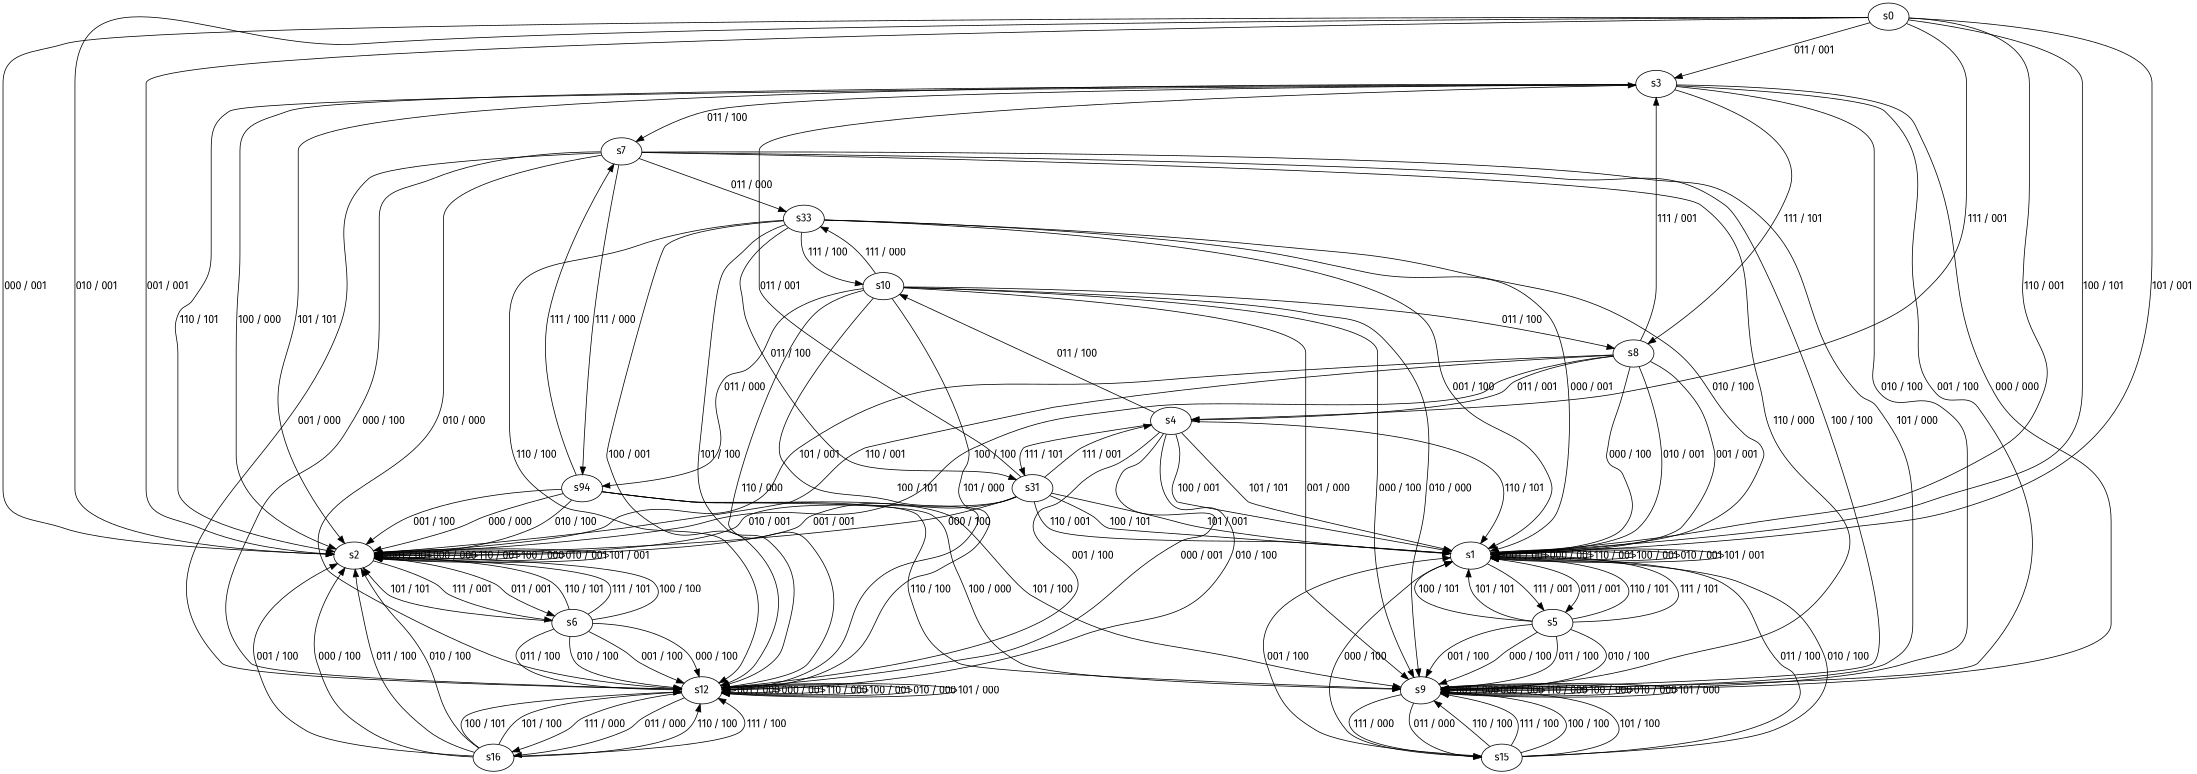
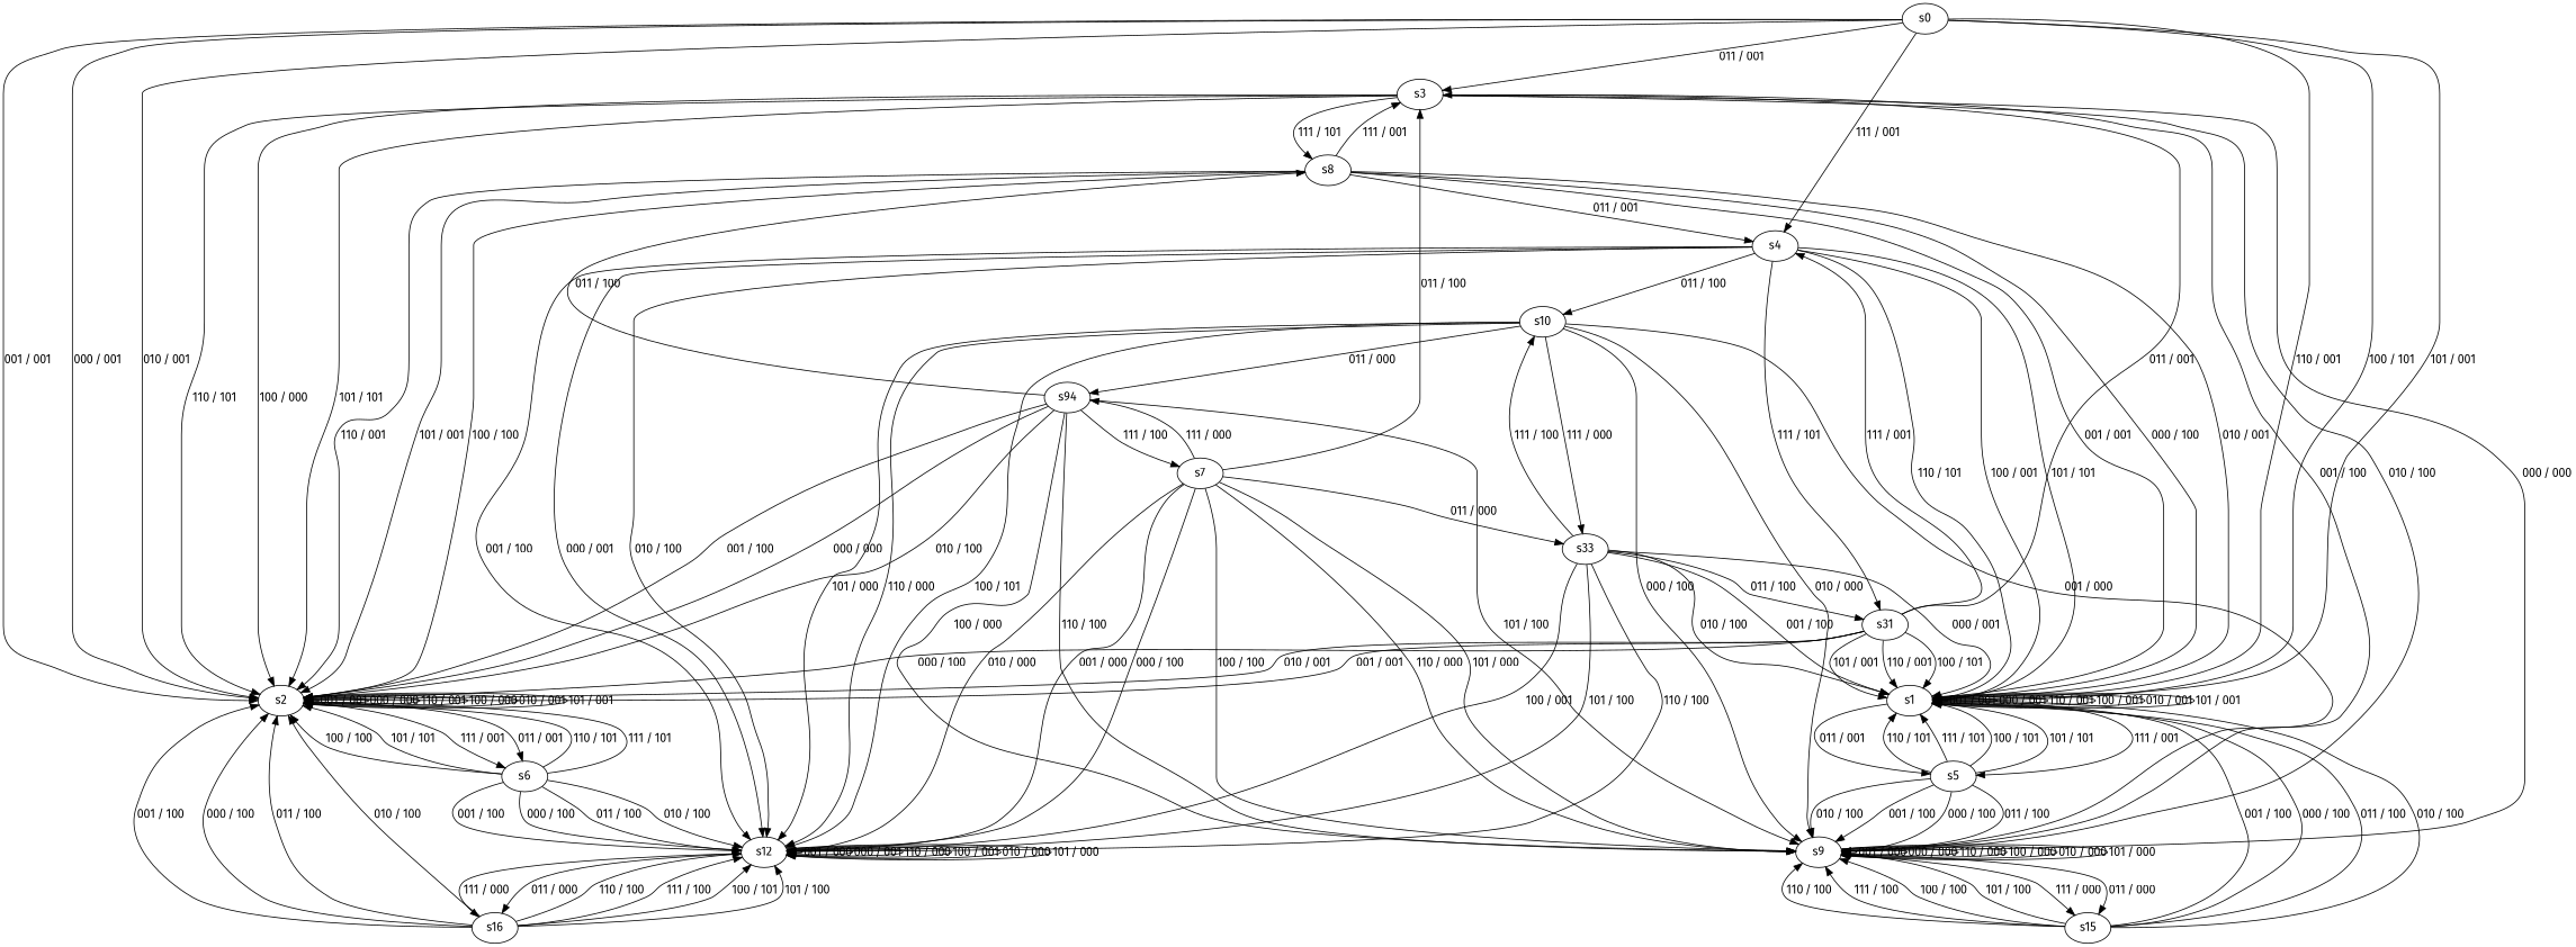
  digraph {
    fontname="Fira Sans"
    node [fontname="Fira Sans"]
    edge [fontname="Fira Sans"]
    n1 [label=s0]
    n2 [label=s1]
    n3 [label=s2]
    n4 [label=s3]
    n5 [label=s4]
    n6 [label=s5]
    n7 [label=s6]
    n8 [label=s7]
    n9 [label=s8]
    n10 [label=s9]
    n11 [label=s10]
    n12 [label=s31]
    n13 [label=s12]
    n14 [label=s33]
    n15 [label=s94]
    n16 [label=s15]
    n17 [label=s16]
    n1 -> n2 [label=<<table border="0" cellpadding="1" cellspacing="0"><tr><td>110</td><td>/</td><td>001</td></tr></table>>]
    n1 -> n2 [label=<<table border="0" cellpadding="1" cellspacing="0"><tr><td>100</td><td>/</td><td>101</td></tr></table>>]
    n1 -> n2 [label=<<table border="0" cellpadding="1" cellspacing="0"><tr><td>101</td><td>/</td><td>001</td></tr></table>>]
    n1 -> n3 [label=<<table border="0" cellpadding="1" cellspacing="0"><tr><td>001</td><td>/</td><td>001</td></tr></table>>]
    n1 -> n3 [label=<<table border="0" cellpadding="1" cellspacing="0"><tr><td>000</td><td>/</td><td>001</td></tr></table>>]
    n1 -> n3 [label=<<table border="0" cellpadding="1" cellspacing="0"><tr><td>010</td><td>/</td><td>001</td></tr></table>>]
    n1 -> n4 [label=<<table border="0" cellpadding="1" cellspacing="0"><tr><td>011</td><td>/</td><td>001</td></tr></table>>]
    n1 -> n5 [label=<<table border="0" cellpadding="1" cellspacing="0"><tr><td>111</td><td>/</td><td>001</td></tr></table>>]
    n2 -> n2 [label=<<table border="0" cellpadding="1" cellspacing="0"><tr><td>001</td><td>/</td><td>001</td></tr></table>>]
    n2 -> n2 [label=<<table border="0" cellpadding="1" cellspacing="0"><tr><td>000</td><td>/</td><td>001</td></tr></table>>]
    n2 -> n2 [label=<<table border="0" cellpadding="1" cellspacing="0"><tr><td>110</td><td>/</td><td>001</td></tr></table>>]
    n2 -> n2 [label=<<table border="0" cellpadding="1" cellspacing="0"><tr><td>100</td><td>/</td><td>001</td></tr></table>>]
    n2 -> n2 [label=<<table border="0" cellpadding="1" cellspacing="0"><tr><td>010</td><td>/</td><td>001</td></tr></table>>]
    n2 -> n2 [label=<<table border="0" cellpadding="1" cellspacing="0"><tr><td>101</td><td>/</td><td>001</td></tr></table>>]
    n2 -> n6 [label=<<table border="0" cellpadding="1" cellspacing="0"><tr><td>111</td><td>/</td><td>001</td></tr></table>>]
    n2 -> n6 [label=<<table border="0" cellpadding="1" cellspacing="0"><tr><td>011</td><td>/</td><td>001</td></tr></table>>]
    n3 -> n3 [label=<<table border="0" cellpadding="1" cellspacing="0"><tr><td>001</td><td>/</td><td>001</td></tr></table>>]
    n3 -> n3 [label=<<table border="0" cellpadding="1" cellspacing="0"><tr><td>000</td><td>/</td><td>000</td></tr></table>>]
    n3 -> n3 [label=<<table border="0" cellpadding="1" cellspacing="0"><tr><td>110</td><td>/</td><td>001</td></tr></table>>]
    n3 -> n3 [label=<<table border="0" cellpadding="1" cellspacing="0"><tr><td>100</td><td>/</td><td>000</td></tr></table>>]
    n3 -> n3 [label=<<table border="0" cellpadding="1" cellspacing="0"><tr><td>010</td><td>/</td><td>001</td></tr></table>>]
    n3 -> n3 [label=<<table border="0" cellpadding="1" cellspacing="0"><tr><td>101</td><td>/</td><td>001</td></tr></table>>]
    n3 -> n7 [label=<<table border="0" cellpadding="1" cellspacing="0"><tr><td>111</td><td>/</td><td>001</td></tr></table>>]
    n3 -> n7 [label=<<table border="0" cellpadding="1" cellspacing="0"><tr><td>011</td><td>/</td><td>001</td></tr></table>>]
    n4 -> n3 [label=<<table border="0" cellpadding="1" cellspacing="0"><tr><td>110</td><td>/</td><td>101</td></tr></table>>]
    n4 -> n3 [label=<<table border="0" cellpadding="1" cellspacing="0"><tr><td>100</td><td>/</td><td>000</td></tr></table>>]
    n4 -> n3 [label=<<table border="0" cellpadding="1" cellspacing="0"><tr><td>101</td><td>/</td><td>101</td></tr></table>>]
-   n4 -> n8 [label=<<table border="0" cellpadding="1" cellspacing="0"><tr><td>011</td><td>/</td><td>100</td></tr></table>>]
+   n8 -> n4 [label=<<table border="0" cellpadding="1" cellspacing="0"><tr><td>011</td><td>/</td><td>100</td></tr></table>>]
    n4 -> n9 [label=<<table border="0" cellpadding="1" cellspacing="0"><tr><td>111</td><td>/</td><td>101</td></tr></table>>]
    n4 -> n10 [label=<<table border="0" cellpadding="1" cellspacing="0"><tr><td>001</td><td>/</td><td>100</td></tr></table>>]
    n4 -> n10 [label=<<table border="0" cellpadding="1" cellspacing="0"><tr><td>000</td><td>/</td><td>000</td></tr></table>>]
    n4 -> n10 [label=<<table border="0" cellpadding="1" cellspacing="0"><tr><td>010</td><td>/</td><td>100</td></tr></table>>]
    n5 -> n2 [label=<<table border="0" cellpadding="1" cellspacing="0"><tr><td>110</td><td>/</td><td>101</td></tr></table>>]
    n5 -> n2 [label=<<table border="0" cellpadding="1" cellspacing="0"><tr><td>100</td><td>/</td><td>001</td></tr></table>>]
    n5 -> n2 [label=<<table border="0" cellpadding="1" cellspacing="0"><tr><td>101</td><td>/</td><td>101</td></tr></table>>]
    n5 -> n11 [label=<<table border="0" cellpadding="1" cellspacing="0"><tr><td>011</td><td>/</td><td>100</td></tr></table>>]
    n5 -> n12 [label=<<table border="0" cellpadding="1" cellspacing="0"><tr><td>111</td><td>/</td><td>101</td></tr></table>>]
    n5 -> n13 [label=<<table border="0" cellpadding="1" cellspacing="0"><tr><td>001</td><td>/</td><td>100</td></tr></table>>]
    n5 -> n13 [label=<<table border="0" cellpadding="1" cellspacing="0"><tr><td>000</td><td>/</td><td>001</td></tr></table>>]
    n5 -> n13 [label=<<table border="0" cellpadding="1" cellspacing="0"><tr><td>010</td><td>/</td><td>100</td></tr></table>>]
    n6 -> n2 [label=<<table border="0" cellpadding="1" cellspacing="0"><tr><td>110</td><td>/</td><td>101</td></tr></table>>]
    n6 -> n2 [label=<<table border="0" cellpadding="1" cellspacing="0"><tr><td>111</td><td>/</td><td>101</td></tr></table>>]
    n6 -> n2 [label=<<table border="0" cellpadding="1" cellspacing="0"><tr><td>100</td><td>/</td><td>101</td></tr></table>>]
    n6 -> n2 [label=<<table border="0" cellpadding="1" cellspacing="0"><tr><td>101</td><td>/</td><td>101</td></tr></table>>]
    n6 -> n10 [label=<<table border="0" cellpadding="1" cellspacing="0"><tr><td>001</td><td>/</td><td>100</td></tr></table>>]
    n6 -> n10 [label=<<table border="0" cellpadding="1" cellspacing="0"><tr><td>000</td><td>/</td><td>100</td></tr></table>>]
    n6 -> n10 [label=<<table border="0" cellpadding="1" cellspacing="0"><tr><td>011</td><td>/</td><td>100</td></tr></table>>]
    n6 -> n10 [label=<<table border="0" cellpadding="1" cellspacing="0"><tr><td>010</td><td>/</td><td>100</td></tr></table>>]
    n7 -> n3 [label=<<table border="0" cellpadding="1" cellspacing="0"><tr><td>110</td><td>/</td><td>101</td></tr></table>>]
    n7 -> n3 [label=<<table border="0" cellpadding="1" cellspacing="0"><tr><td>111</td><td>/</td><td>101</td></tr></table>>]
    n7 -> n3 [label=<<table border="0" cellpadding="1" cellspacing="0"><tr><td>100</td><td>/</td><td>100</td></tr></table>>]
    n7 -> n3 [label=<<table border="0" cellpadding="1" cellspacing="0"><tr><td>101</td><td>/</td><td>101</td></tr></table>>]
    n7 -> n13 [label=<<table border="0" cellpadding="1" cellspacing="0"><tr><td>001</td><td>/</td><td>100</td></tr></table>>]
    n7 -> n13 [label=<<table border="0" cellpadding="1" cellspacing="0"><tr><td>000</td><td>/</td><td>100</td></tr></table>>]
    n7 -> n13 [label=<<table border="0" cellpadding="1" cellspacing="0"><tr><td>011</td><td>/</td><td>100</td></tr></table>>]
    n7 -> n13 [label=<<table border="0" cellpadding="1" cellspacing="0"><tr><td>010</td><td>/</td><td>100</td></tr></table>>]
    n8 -> n10 [label=<<table border="0" cellpadding="1" cellspacing="0"><tr><td>110</td><td>/</td><td>000</td></tr></table>>]
    n8 -> n10 [label=<<table border="0" cellpadding="1" cellspacing="0"><tr><td>100</td><td>/</td><td>100</td></tr></table>>]
    n8 -> n10 [label=<<table border="0" cellpadding="1" cellspacing="0"><tr><td>101</td><td>/</td><td>000</td></tr></table>>]
    n8 -> n13 [label=<<table border="0" cellpadding="1" cellspacing="0"><tr><td>001</td><td>/</td><td>000</td></tr></table>>]
    n8 -> n13 [label=<<table border="0" cellpadding="1" cellspacing="0"><tr><td>000</td><td>/</td><td>100</td></tr></table>>]
    n8 -> n13 [label=<<table border="0" cellpadding="1" cellspacing="0"><tr><td>010</td><td>/</td><td>000</td></tr></table>>]
    n8 -> n14 [label=<<table border="0" cellpadding="1" cellspacing="0"><tr><td>011</td><td>/</td><td>000</td></tr></table>>]
    n8 -> n15 [label=<<table border="0" cellpadding="1" cellspacing="0"><tr><td>111</td><td>/</td><td>000</td></tr></table>>]
    n9 -> n2 [label=<<table border="0" cellpadding="1" cellspacing="0"><tr><td>001</td><td>/</td><td>001</td></tr></table>>]
    n9 -> n2 [label=<<table border="0" cellpadding="1" cellspacing="0"><tr><td>000</td><td>/</td><td>100</td></tr></table>>]
    n9 -> n2 [label=<<table border="0" cellpadding="1" cellspacing="0"><tr><td>010</td><td>/</td><td>001</td></tr></table>>]
    n9 -> n3 [label=<<table border="0" cellpadding="1" cellspacing="0"><tr><td>110</td><td>/</td><td>001</td></tr></table>>]
    n9 -> n3 [label=<<table border="0" cellpadding="1" cellspacing="0"><tr><td>100</td><td>/</td><td>100</td></tr></table>>]
    n9 -> n3 [label=<<table border="0" cellpadding="1" cellspacing="0"><tr><td>101</td><td>/</td><td>001</td></tr></table>>]
    n9 -> n4 [label=<<table border="0" cellpadding="1" cellspacing="0"><tr><td>111</td><td>/</td><td>001</td></tr></table>>]
    n9 -> n5 [label=<<table border="0" cellpadding="1" cellspacing="0"><tr><td>011</td><td>/</td><td>001</td></tr></table>>]
    n10 -> n10 [label=<<table border="0" cellpadding="1" cellspacing="0"><tr><td>001</td><td>/</td><td>000</td></tr></table>>]
    n10 -> n10 [label=<<table border="0" cellpadding="1" cellspacing="0"><tr><td>000</td><td>/</td><td>000</td></tr></table>>]
    n10 -> n10 [label=<<table border="0" cellpadding="1" cellspacing="0"><tr><td>110</td><td>/</td><td>000</td></tr></table>>]
    n10 -> n10 [label=<<table border="0" cellpadding="1" cellspacing="0"><tr><td>100</td><td>/</td><td>000</td></tr></table>>]
    n10 -> n10 [label=<<table border="0" cellpadding="1" cellspacing="0"><tr><td>010</td><td>/</td><td>000</td></tr></table>>]
    n10 -> n10 [label=<<table border="0" cellpadding="1" cellspacing="0"><tr><td>101</td><td>/</td><td>000</td></tr></table>>]
    n10 -> n16 [label=<<table border="0" cellpadding="1" cellspacing="0"><tr><td>111</td><td>/</td><td>000</td></tr></table>>]
    n10 -> n16 [label=<<table border="0" cellpadding="1" cellspacing="0"><tr><td>011</td><td>/</td><td>000</td></tr></table>>]
    n11 -> n10 [label=<<table border="0" cellpadding="1" cellspacing="0"><tr><td>001</td><td>/</td><td>000</td></tr></table>>]
    n11 -> n10 [label=<<table border="0" cellpadding="1" cellspacing="0"><tr><td>000</td><td>/</td><td>100</td></tr></table>>]
    n11 -> n10 [label=<<table border="0" cellpadding="1" cellspacing="0"><tr><td>010</td><td>/</td><td>000</td></tr></table>>]
    n11 -> n13 [label=<<table border="0" cellpadding="1" cellspacing="0"><tr><td>110</td><td>/</td><td>000</td></tr></table>>]
    n11 -> n13 [label=<<table border="0" cellpadding="1" cellspacing="0"><tr><td>100</td><td>/</td><td>101</td></tr></table>>]
    n11 -> n13 [label=<<table border="0" cellpadding="1" cellspacing="0"><tr><td>101</td><td>/</td><td>000</td></tr></table>>]
    n11 -> n14 [label=<<table border="0" cellpadding="1" cellspacing="0"><tr><td>111</td><td>/</td><td>000</td></tr></table>>]
    n11 -> n15 [label=<<table border="0" cellpadding="1" cellspacing="0"><tr><td>011</td><td>/</td><td>000</td></tr></table>>]
    n12 -> n2 [label=<<table border="0" cellpadding="1" cellspacing="0"><tr><td>110</td><td>/</td><td>001</td></tr></table>>]
    n12 -> n2 [label=<<table border="0" cellpadding="1" cellspacing="0"><tr><td>100</td><td>/</td><td>101</td></tr></table>>]
    n12 -> n2 [label=<<table border="0" cellpadding="1" cellspacing="0"><tr><td>101</td><td>/</td><td>001</td></tr></table>>]
    n12 -> n3 [label=<<table border="0" cellpadding="1" cellspacing="0"><tr><td>001</td><td>/</td><td>001</td></tr></table>>]
    n12 -> n3 [label=<<table border="0" cellpadding="1" cellspacing="0"><tr><td>000</td><td>/</td><td>100</td></tr></table>>]
    n12 -> n3 [label=<<table border="0" cellpadding="1" cellspacing="0"><tr><td>010</td><td>/</td><td>001</td></tr></table>>]
    n12 -> n4 [label=<<table border="0" cellpadding="1" cellspacing="0"><tr><td>011</td><td>/</td><td>001</td></tr></table>>]
    n12 -> n5 [label=<<table border="0" cellpadding="1" cellspacing="0"><tr><td>111</td><td>/</td><td>001</td></tr></table>>]
    n13 -> n13 [label=<<table border="0" cellpadding="1" cellspacing="0"><tr><td>001</td><td>/</td><td>000</td></tr></table>>]
    n13 -> n13 [label=<<table border="0" cellpadding="1" cellspacing="0"><tr><td>000</td><td>/</td><td>001</td></tr></table>>]
    n13 -> n13 [label=<<table border="0" cellpadding="1" cellspacing="0"><tr><td>110</td><td>/</td><td>000</td></tr></table>>]
    n13 -> n13 [label=<<table border="0" cellpadding="1" cellspacing="0"><tr><td>100</td><td>/</td><td>001</td></tr></table>>]
    n13 -> n13 [label=<<table border="0" cellpadding="1" cellspacing="0"><tr><td>010</td><td>/</td><td>000</td></tr></table>>]
    n13 -> n13 [label=<<table border="0" cellpadding="1" cellspacing="0"><tr><td>101</td><td>/</td><td>000</td></tr></table>>]
    n13 -> n17 [label=<<table border="0" cellpadding="1" cellspacing="0"><tr><td>111</td><td>/</td><td>000</td></tr></table>>]
    n13 -> n17 [label=<<table border="0" cellpadding="1" cellspacing="0"><tr><td>011</td><td>/</td><td>000</td></tr></table>>]
    n14 -> n2 [label=<<table border="0" cellpadding="1" cellspacing="0"><tr><td>001</td><td>/</td><td>100</td></tr></table>>]
    n14 -> n2 [label=<<table border="0" cellpadding="1" cellspacing="0"><tr><td>000</td><td>/</td><td>001</td></tr></table>>]
    n14 -> n2 [label=<<table border="0" cellpadding="1" cellspacing="0"><tr><td>010</td><td>/</td><td>100</td></tr></table>>]
    n14 -> n11 [label=<<table border="0" cellpadding="1" cellspacing="0"><tr><td>111</td><td>/</td><td>100</td></tr></table>>]
    n14 -> n12 [label=<<table border="0" cellpadding="1" cellspacing="0"><tr><td>011</td><td>/</td><td>100</td></tr></table>>]
    n14 -> n13 [label=<<table border="0" cellpadding="1" cellspacing="0"><tr><td>110</td><td>/</td><td>100</td></tr></table>>]
    n14 -> n13 [label=<<table border="0" cellpadding="1" cellspacing="0"><tr><td>100</td><td>/</td><td>001</td></tr></table>>]
    n14 -> n13 [label=<<table border="0" cellpadding="1" cellspacing="0"><tr><td>101</td><td>/</td><td>100</td></tr></table>>]
    n15 -> n3 [label=<<table border="0" cellpadding="1" cellspacing="0"><tr><td>001</td><td>/</td><td>100</td></tr></table>>]
    n15 -> n3 [label=<<table border="0" cellpadding="1" cellspacing="0"><tr><td>000</td><td>/</td><td>000</td></tr></table>>]
    n15 -> n3 [label=<<table border="0" cellpadding="1" cellspacing="0"><tr><td>010</td><td>/</td><td>100</td></tr></table>>]
    n15 -> n8 [label=<<table border="0" cellpadding="1" cellspacing="0"><tr><td>111</td><td>/</td><td>100</td></tr></table>>]
-   n11 -> n9 [label=<<table border="0" cellpadding="1" cellspacing="0"><tr><td>011</td><td>/</td><td>100</td></tr></table>>]
+   n15 -> n9 [label=<<table border="0" cellpadding="1" cellspacing="0"><tr><td>011</td><td>/</td><td>100</td></tr></table>>]
    n15 -> n10 [label=<<table border="0" cellpadding="1" cellspacing="0"><tr><td>110</td><td>/</td><td>100</td></tr></table>>]
    n15 -> n10 [label=<<table border="0" cellpadding="1" cellspacing="0"><tr><td>100</td><td>/</td><td>000</td></tr></table>>]
    n15 -> n10 [label=<<table border="0" cellpadding="1" cellspacing="0"><tr><td>101</td><td>/</td><td>100</td></tr></table>>]
    n16 -> n2 [label=<<table border="0" cellpadding="1" cellspacing="0"><tr><td>001</td><td>/</td><td>100</td></tr></table>>]
    n16 -> n2 [label=<<table border="0" cellpadding="1" cellspacing="0"><tr><td>000</td><td>/</td><td>100</td></tr></table>>]
    n16 -> n2 [label=<<table border="0" cellpadding="1" cellspacing="0"><tr><td>011</td><td>/</td><td>100</td></tr></table>>]
    n16 -> n2 [label=<<table border="0" cellpadding="1" cellspacing="0"><tr><td>010</td><td>/</td><td>100</td></tr></table>>]
    n16 -> n10 [label=<<table border="0" cellpadding="1" cellspacing="0"><tr><td>110</td><td>/</td><td>100</td></tr></table>>]
    n16 -> n10 [label=<<table border="0" cellpadding="1" cellspacing="0"><tr><td>111</td><td>/</td><td>100</td></tr></table>>]
    n16 -> n10 [label=<<table border="0" cellpadding="1" cellspacing="0"><tr><td>100</td><td>/</td><td>100</td></tr></table>>]
    n16 -> n10 [label=<<table border="0" cellpadding="1" cellspacing="0"><tr><td>101</td><td>/</td><td>100</td></tr></table>>]
    n17 -> n3 [label=<<table border="0" cellpadding="1" cellspacing="0"><tr><td>001</td><td>/</td><td>100</td></tr></table>>]
    n17 -> n3 [label=<<table border="0" cellpadding="1" cellspacing="0"><tr><td>000</td><td>/</td><td>100</td></tr></table>>]
    n17 -> n3 [label=<<table border="0" cellpadding="1" cellspacing="0"><tr><td>011</td><td>/</td><td>100</td></tr></table>>]
    n17 -> n3 [label=<<table border="0" cellpadding="1" cellspacing="0"><tr><td>010</td><td>/</td><td>100</td></tr></table>>]
    n17 -> n13 [label=<<table border="0" cellpadding="1" cellspacing="0"><tr><td>110</td><td>/</td><td>100</td></tr></table>>]
    n17 -> n13 [label=<<table border="0" cellpadding="1" cellspacing="0"><tr><td>111</td><td>/</td><td>100</td></tr></table>>]
    n17 -> n13 [label=<<table border="0" cellpadding="1" cellspacing="0"><tr><td>100</td><td>/</td><td>101</td></tr></table>>]
    n17 -> n13 [label=<<table border="0" cellpadding="1" cellspacing="0"><tr><td>101</td><td>/</td><td>100</td></tr></table>>]
  }
